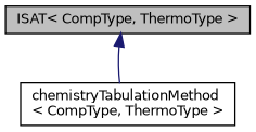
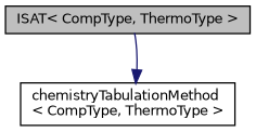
  digraph {
    node [color=black fontname=Helvetica fontsize=10 shape=record]
    n1 [fillcolor=grey75 fontcolor=black height=0.2 label="ISAT\< CompType, ThermoType \>" style=filled width=0.4]
    n2 [height=0.2 label="chemistryTabulationMethod\l\< CompType, ThermoType \>" width=0.4]
-   n1 -> n2 [color=midnightblue dir=back fontname=Helvetica fontsize=10 labelfontname=Helvetica labelfontsize=10 style=solid]
+   n2 -> n1 [color=midnightblue dir=back fontname=Helvetica fontsize=10 labelfontname=Helvetica labelfontsize=10 style=solid]
  }
